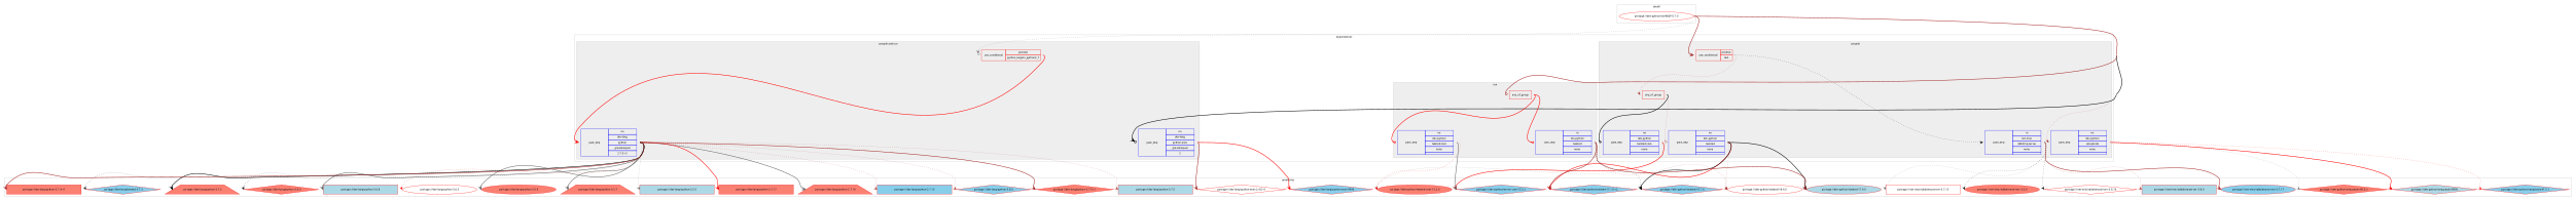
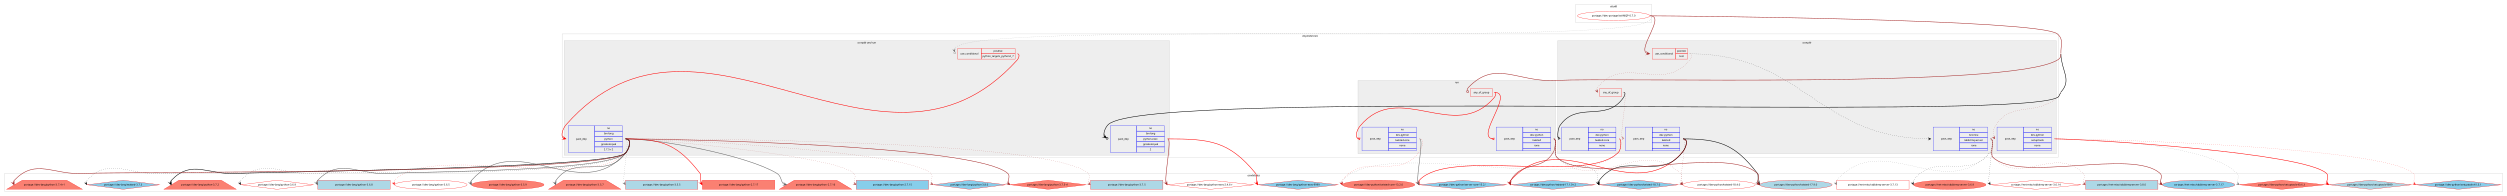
  digraph {
    compound=true
    concentrate=true
    fontname="Noto Sans"
    fontsize=10
    newrank=true
    rankdir=TB
    ranksep=1.5
    node [color=red fontname="Noto Sans" fontsize=10 shape=diamond style=filled]
    edge [arrowhead=vee color=brown fontname="Noto Sans" headport=w style=bold tailport=e weight=100]
-   n1 [fillcolor=white label="portage://dev-python/txAMQP-0.7.0" shape=ellipse width=4]
+   n1 [fillcolor=white label="portage://dev-portage/txAMQP-0.7.0" shape=ellipse width=4]
    n2 [color=blue label=<<TABLE BORDER="0" CELLBORDER="1" CELLSPACING="0" CELLPADDING="4" WIDTH="220"><TR><TD ROWSPAN="6" CELLPADDING="30">pack_dep</TD></TR><TR><TD WIDTH="110">no</TD></TR><TR><TD>dev-python</TD></TR><TR><TD>twisted</TD></TR><TR><TD>none</TD></TR><TR><TD></TD></TR></TABLE>> shape=none style=""]
    n3 [color=blue label=<<TABLE BORDER="0" CELLBORDER="1" CELLSPACING="0" CELLPADDING="4" WIDTH="220"><TR><TD ROWSPAN="6" CELLPADDING="30">pack_dep</TD></TR><TR><TD WIDTH="110">no</TD></TR><TR><TD>dev-python</TD></TR><TR><TD>twisted-core</TD></TR><TR><TD>none</TD></TR><TR><TD></TD></TR></TABLE>> shape=none style=""]
    n4 [label=<<TABLE BORDER="0" CELLBORDER="1" CELLSPACING="0" CELLPADDING="4"><TR><TD CELLPADDING="10">any_of_group</TD></TR></TABLE>> shape=none style=""]
    n5 [color=blue label=<<TABLE BORDER="0" CELLBORDER="1" CELLSPACING="0" CELLPADDING="4" WIDTH="220"><TR><TD ROWSPAN="6" CELLPADDING="30">pack_dep</TD></TR><TR><TD WIDTH="110">no</TD></TR><TR><TD>net-misc</TD></TR><TR><TD>rabbitmq-server</TD></TR><TR><TD>none</TD></TR><TR><TD></TD></TR></TABLE>> shape=none style=""]
    n6 [label=<<TABLE BORDER="0" CELLBORDER="1" CELLSPACING="0" CELLPADDING="4"><TR><TD ROWSPAN="3" CELLPADDING="10">use_conditional</TD></TR><TR><TD>positive</TD></TR><TR><TD>test</TD></TR></TABLE>> shape=none style=""]
    n7 [color=blue label=<<TABLE BORDER="0" CELLBORDER="1" CELLSPACING="0" CELLPADDING="4" WIDTH="220"><TR><TD ROWSPAN="6" CELLPADDING="30">pack_dep</TD></TR><TR><TD WIDTH="110">no</TD></TR><TR><TD>dev-python</TD></TR><TR><TD>setuptools</TD></TR><TR><TD>none</TD></TR><TR><TD></TD></TR></TABLE>> shape=none style=""]
    n8 [color=blue label=<<TABLE BORDER="0" CELLBORDER="1" CELLSPACING="0" CELLPADDING="4" WIDTH="220"><TR><TD ROWSPAN="6" CELLPADDING="30">pack_dep</TD></TR><TR><TD WIDTH="110">no</TD></TR><TR><TD>dev-lang</TD></TR><TR><TD>python</TD></TR><TR><TD>greaterequal</TD></TR><TR><TD>2.7.5-r2</TD></TR></TABLE>> shape=none style=""]
    n9 [label=<<TABLE BORDER="0" CELLBORDER="1" CELLSPACING="0" CELLPADDING="4"><TR><TD ROWSPAN="3" CELLPADDING="10">use_conditional</TD></TR><TR><TD>positive</TD></TR><TR><TD>python_targets_python2_7</TD></TR></TABLE>> shape=none style=""]
    n10 [color=blue label=<<TABLE BORDER="0" CELLBORDER="1" CELLSPACING="0" CELLPADDING="4" WIDTH="220"><TR><TD ROWSPAN="6" CELLPADDING="30">pack_dep</TD></TR><TR><TD WIDTH="110">no</TD></TR><TR><TD>dev-lang</TD></TR><TR><TD>python-exec</TD></TR><TR><TD>greaterequal</TD></TR><TR><TD>2</TD></TR></TABLE>> shape=none style=""]
    n11 [color=blue label=<<TABLE BORDER="0" CELLBORDER="1" CELLSPACING="0" CELLPADDING="4" WIDTH="220"><TR><TD ROWSPAN="6" CELLPADDING="30">pack_dep</TD></TR><TR><TD WIDTH="110">no</TD></TR><TR><TD>dev-python</TD></TR><TR><TD>twisted</TD></TR><TR><TD>none</TD></TR><TR><TD></TD></TR></TABLE>> shape=none style=""]
    n12 [color=blue label=<<TABLE BORDER="0" CELLBORDER="1" CELLSPACING="0" CELLPADDING="4" WIDTH="220"><TR><TD ROWSPAN="6" CELLPADDING="30">pack_dep</TD></TR><TR><TD WIDTH="110">no</TD></TR><TR><TD>dev-python</TD></TR><TR><TD>twisted-core</TD></TR><TR><TD>none</TD></TR><TR><TD></TD></TR></TABLE>> shape=none style=""]
    n13 [label=<<TABLE BORDER="0" CELLBORDER="1" CELLSPACING="0" CELLPADDING="4"><TR><TD CELLPADDING="10">any_of_group</TD></TR></TABLE>> shape=none style=""]
    n14 [fillcolor=skyblue label="portage://dev-python/twisted-17.1.0-r2" width=4]
    n15 [fillcolor=lightblue label="portage://dev-python/twisted-17.9.0" shape=ellipse width=4]
    n16 [fillcolor=white label="portage://dev-python/twisted-18.4.0" shape=ellipse width=4]
    n17 [fillcolor=skyblue label="portage://dev-python/twisted-18.7.0" width=4]
    n18 [fillcolor=salmon label="portage://dev-python/twisted-core-13.2.0" shape=ellipse width=4]
    n19 [fillcolor=skyblue label="portage://dev-python/server-core-15.2.1" width=4]
    n20 [fillcolor=white label="portage://net-misc/rabbitmq-server-3.6.14" width=4]
    n21 [fillcolor=salmon label="portage://net-misc/rabbitmq-server-3.6.9" shape=ellipse width=4]
    n22 [fillcolor=white label="portage://net-misc/rabbitmq-server-3.7.13" shape=box width=4]
    n23 [fillcolor=skyblue label="portage://net-misc/rabbitmq-server-3.7.17" shape=ellipse width=4]
    n24 [fillcolor=lightblue label="portage://net-misc/rabbitmq-server-3.8.0" shape=box width=4]
    n25 [fillcolor=salmon label="portage://dev-python/setuptools-40.6.3" width=4]
    n26 [fillcolor=skyblue label="portage://dev-python/setuptools-41.5.1" width=4]
    n27 [fillcolor=lightblue label="portage://dev-python/setuptools-9899" width=4]
    n28 [fillcolor=skyblue label="portage://dev-lang/python-2.7.15" shape=box width=4]
    n29 [fillcolor=salmon label="portage://dev-lang/python-2.7.16" shape=trapezium width=4]
    n30 [fillcolor=salmon label="portage://dev-lang/python-2.7.17" shape=box width=4]
    n31 [fillcolor=lightblue label="portage://dev-lang/python-3.5.5" shape=box width=4]
    n32 [fillcolor=salmon label="portage://dev-lang/python-3.5.7" shape=trapezium width=4]
    n33 [fillcolor=salmon label="portage://dev-lang/python-3.5.9" shape=ellipse width=4]
    n34 [fillcolor=white label="portage://dev-lang/python-3.6.5" shape=ellipse width=4]
    n35 [fillcolor=lightblue label="portage://dev-lang/python-3.6.8" shape=box width=4]
-   n36 [fillcolor=salmon label="portage://dev-lang/python-3.6.9" width=4]
+   n36 [fillcolor=white label="portage://dev-lang/python-3.6.9" width=4]
    n37 [fillcolor=salmon label="portage://dev-lang/python-3.7.2" shape=trapezium width=4]
    n38 [fillcolor=skyblue label="portage://dev-lang/twisted-3.7.3" width=4]
-   n39 [fillcolor=salmon label="portage://dev-lang/python-3.7.4-r1" shape=box width=4]
+   n39 [fillcolor=salmon label="portage://dev-lang/python-3.7.4-r1" shape=trapezium width=4]
    n40 [fillcolor=lightblue label="portage://dev-lang/python-3.7.5" shape=box width=4]
    n41 [fillcolor=salmon label="portage://dev-lang/python-3.7.5-r1" width=4]
    n42 [fillcolor=skyblue label="portage://dev-lang/python-3.8.0" width=4]
    n43 [fillcolor=white label="portage://dev-lang/python-exec-2.4.6-r1" width=4]
    n44 [fillcolor=skyblue label="portage://dev-lang/python-exec-9999" width=4]
    subgraph cluster_1 {
      color=gray
      label=<<i>dependencies</i>>
      subgraph cluster_2 {
        color=gray
        fillcolor="#eeeeee"
        label=<<i>compile</i>>
        style=filled
        subgraph sub_3 {
          color=gray
          fillcolor="#eeeeee"
          label=<<i>compile</i>>
          style=filled
          n6
          subgraph sub_4 {
            color=gray
            fillcolor="#eeeeee"
            label=<<i>compile</i>>
            style=filled
            n4
            subgraph sub_5 {
              color=gray
              fillcolor="#eeeeee"
              label=<<i>compile</i>>
              style=filled
              n2
            }
            subgraph sub_6 {
              color=gray
              fillcolor="#eeeeee"
              label=<<i>compile</i>>
              style=filled
              n3
            }
          }
          subgraph sub_7 {
            color=gray
            fillcolor="#eeeeee"
            label=<<i>compile</i>>
            style=filled
            n5
          }
        }
        subgraph sub_8 {
          color=gray
          fillcolor="#eeeeee"
          label=<<i>compile</i>>
          style=filled
          n7
        }
      }
      subgraph cluster_9 {
        color=gray
        fillcolor="#eeeeee"
        label=<<i>compile and run</i>>
        style=filled
        subgraph sub_10 {
          color=gray
          fillcolor="#eeeeee"
          label=<<i>compile and run</i>>
          style=filled
          n9
          subgraph sub_11 {
            color=gray
            fillcolor="#eeeeee"
            label=<<i>compile and run</i>>
            style=filled
            n8
          }
        }
        subgraph sub_12 {
          color=gray
          fillcolor="#eeeeee"
          label=<<i>compile and run</i>>
          style=filled
          n10
        }
      }
      subgraph cluster_13 {
        color=gray
        fillcolor="#eeeeee"
        label=<<i>run</i>>
        style=filled
        subgraph sub_14 {
          color=gray
          fillcolor="#eeeeee"
          label=<<i>run</i>>
          style=filled
          n13
          subgraph sub_15 {
            color=gray
            fillcolor="#eeeeee"
            label=<<i>run</i>>
            style=filled
            n11
          }
          subgraph sub_16 {
            color=gray
            fillcolor="#eeeeee"
            label=<<i>run</i>>
            style=filled
            n12
          }
        }
      }
    }
    subgraph cluster_17 {
      color=gray
      label=<<i>ebuild</i>>
      rank=same
      n1
    }
    subgraph cluster_18 {
      color=gray
      label=<<i>candidates</i>>
      rank=same
      subgraph sub_19 {
        color=black
        label=<<i>candidates</i>>
        nodesep=1
        rank=same
        n14
        n15
        n16
        n17
      }
      subgraph sub_20 {
        color=black
        label=<<i>candidates</i>>
        nodesep=1
        rank=same
        n18
        n19
      }
      subgraph sub_21 {
        color=black
        label=<<i>candidates</i>>
        nodesep=1
        rank=same
        n20
        n21
        n22
        n23
        n24
      }
      subgraph sub_22 {
        color=black
        label=<<i>candidates</i>>
        nodesep=1
        rank=same
        n25
        n26
        n27
      }
      subgraph sub_23 {
        color=black
        label=<<i>candidates</i>>
        nodesep=1
        rank=same
        n28
        n29
        n30
        n31
        n32
        n33
        n34
        n35
        n36
        n37
        n38
        n39
        n40
        n41
        n42
      }
      subgraph sub_24 {
        color=black
        label=<<i>candidates</i>>
        nodesep=1
        rank=same
        n43
        n44
      }
      subgraph sub_25 {
        color=black
        label=<<i>candidates</i>>
        nodesep=1
        rank=same
        n14
        n15
        n16
        n17
      }
      subgraph sub_26 {
        color=black
        label=<<i>candidates</i>>
        nodesep=1
        rank=same
        n18
        n19
      }
    }
    n1 -> n6 [weight=20]
    n1 -> n7 [style=dotted weight=20]
    n1 -> n9 [arrowhead=odotvee color=gray40 style=dotted weight=20]
    n1 -> n10 [arrowhead=odotvee color=black weight=20]
    n1 -> n13 [arrowhead=odot weight=20]
    n2 -> n14 [color=red]
    n2 -> n15 [color=black]
    n2 -> n16 [style=dotted]
    n2 -> n17 [color=black]
    n3 -> n18 [color=gray40 style=dotted]
    n3 -> n19 [color=red]
    n4 -> n2 [arrowhead=oinv style=dotted weight=20]
    n4 -> n3 [arrowhead=oinv color=black weight=20]
    n5 -> n20 [color=black style=dotted]
    n5 -> n21 [color=black style=dotted]
    n5 -> n22 [color=gray40 style=dotted]
    n5 -> n23
    n5 -> n24 [style=dotted]
    n6 -> n4 [style=dotted weight=20]
    n6 -> n5 [color=black style=dotted weight=20]
    n7 -> n25 [color=gray40 style=dotted]
    n7 -> n26 [color=red style=dotted]
    n7 -> n27 [color=red]
    n8 -> n28 [style=dotted]
    n8 -> n29 [color=gray40]
    n8 -> n30 [color=red]
    n8 -> n31 [color=gray40 style=dotted]
    n8 -> n32 [color=gray40]
    n8 -> n33 [color=gray40]
    n8 -> n34 [color=red style=dotted]
    n8 -> n35 [color=gray40]
    n8 -> n36 [color=black style=dotted]
    n8 -> n37 [color=black]
    n8 -> n38 [color=black style=dotted]
    n8 -> n39
    n8 -> n40 [style=dotted]
    n8 -> n41
    n8 -> n42 [style=dotted]
    n9 -> n8 [color=red weight=20]
    n10 -> n43
    n10 -> n44 [color=red]
    n11 -> n14
    n11 -> n15
    n11 -> n16 [style=dotted]
    n11 -> n17 [color=black style=dotted]
    n12 -> n18 [color=red style=dotted]
    n12 -> n19 [color=gray40]
    n13 -> n11 [arrowhead=oinv color=red weight=20]
    n13 -> n12 [arrowhead=oinv color=red weight=20]
  }
